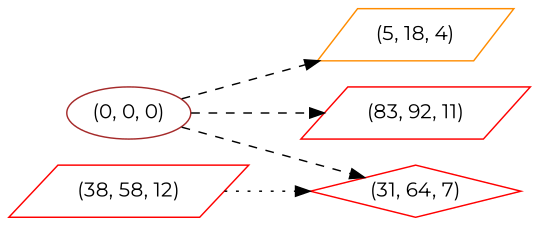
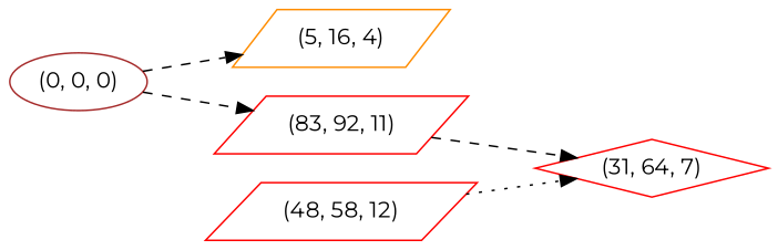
  digraph {
    fontname=Montserrat
    rankdir=LR
    node [color=red fontname=Montserrat shape=parallelogram]
    edge [fontname=Montserrat style=dashed]
    "(0, 0, 0)" [color=brown shape=ellipse]
-   "(5, 16, 4)" [color=darkorange label="(5, 18, 4)"]
+   "(5, 16, 4)" [color=darkorange]
    "(31, 64, 7)" [shape=diamond]
    "(83, 92, 11)"
-   "(38, 58, 12)"
+   "(38, 58, 12)" [label="(48, 58, 12)"]
    "(0, 0, 0)" -> "(5, 16, 4)"
-   "(0, 0, 0)" -> "(31, 64, 7)"
+   "(83, 92, 11)" -> "(31, 64, 7)"
    "(0, 0, 0)" -> "(83, 92, 11)"
    "(38, 58, 12)" -> "(31, 64, 7)" [style=dotted]
  }
